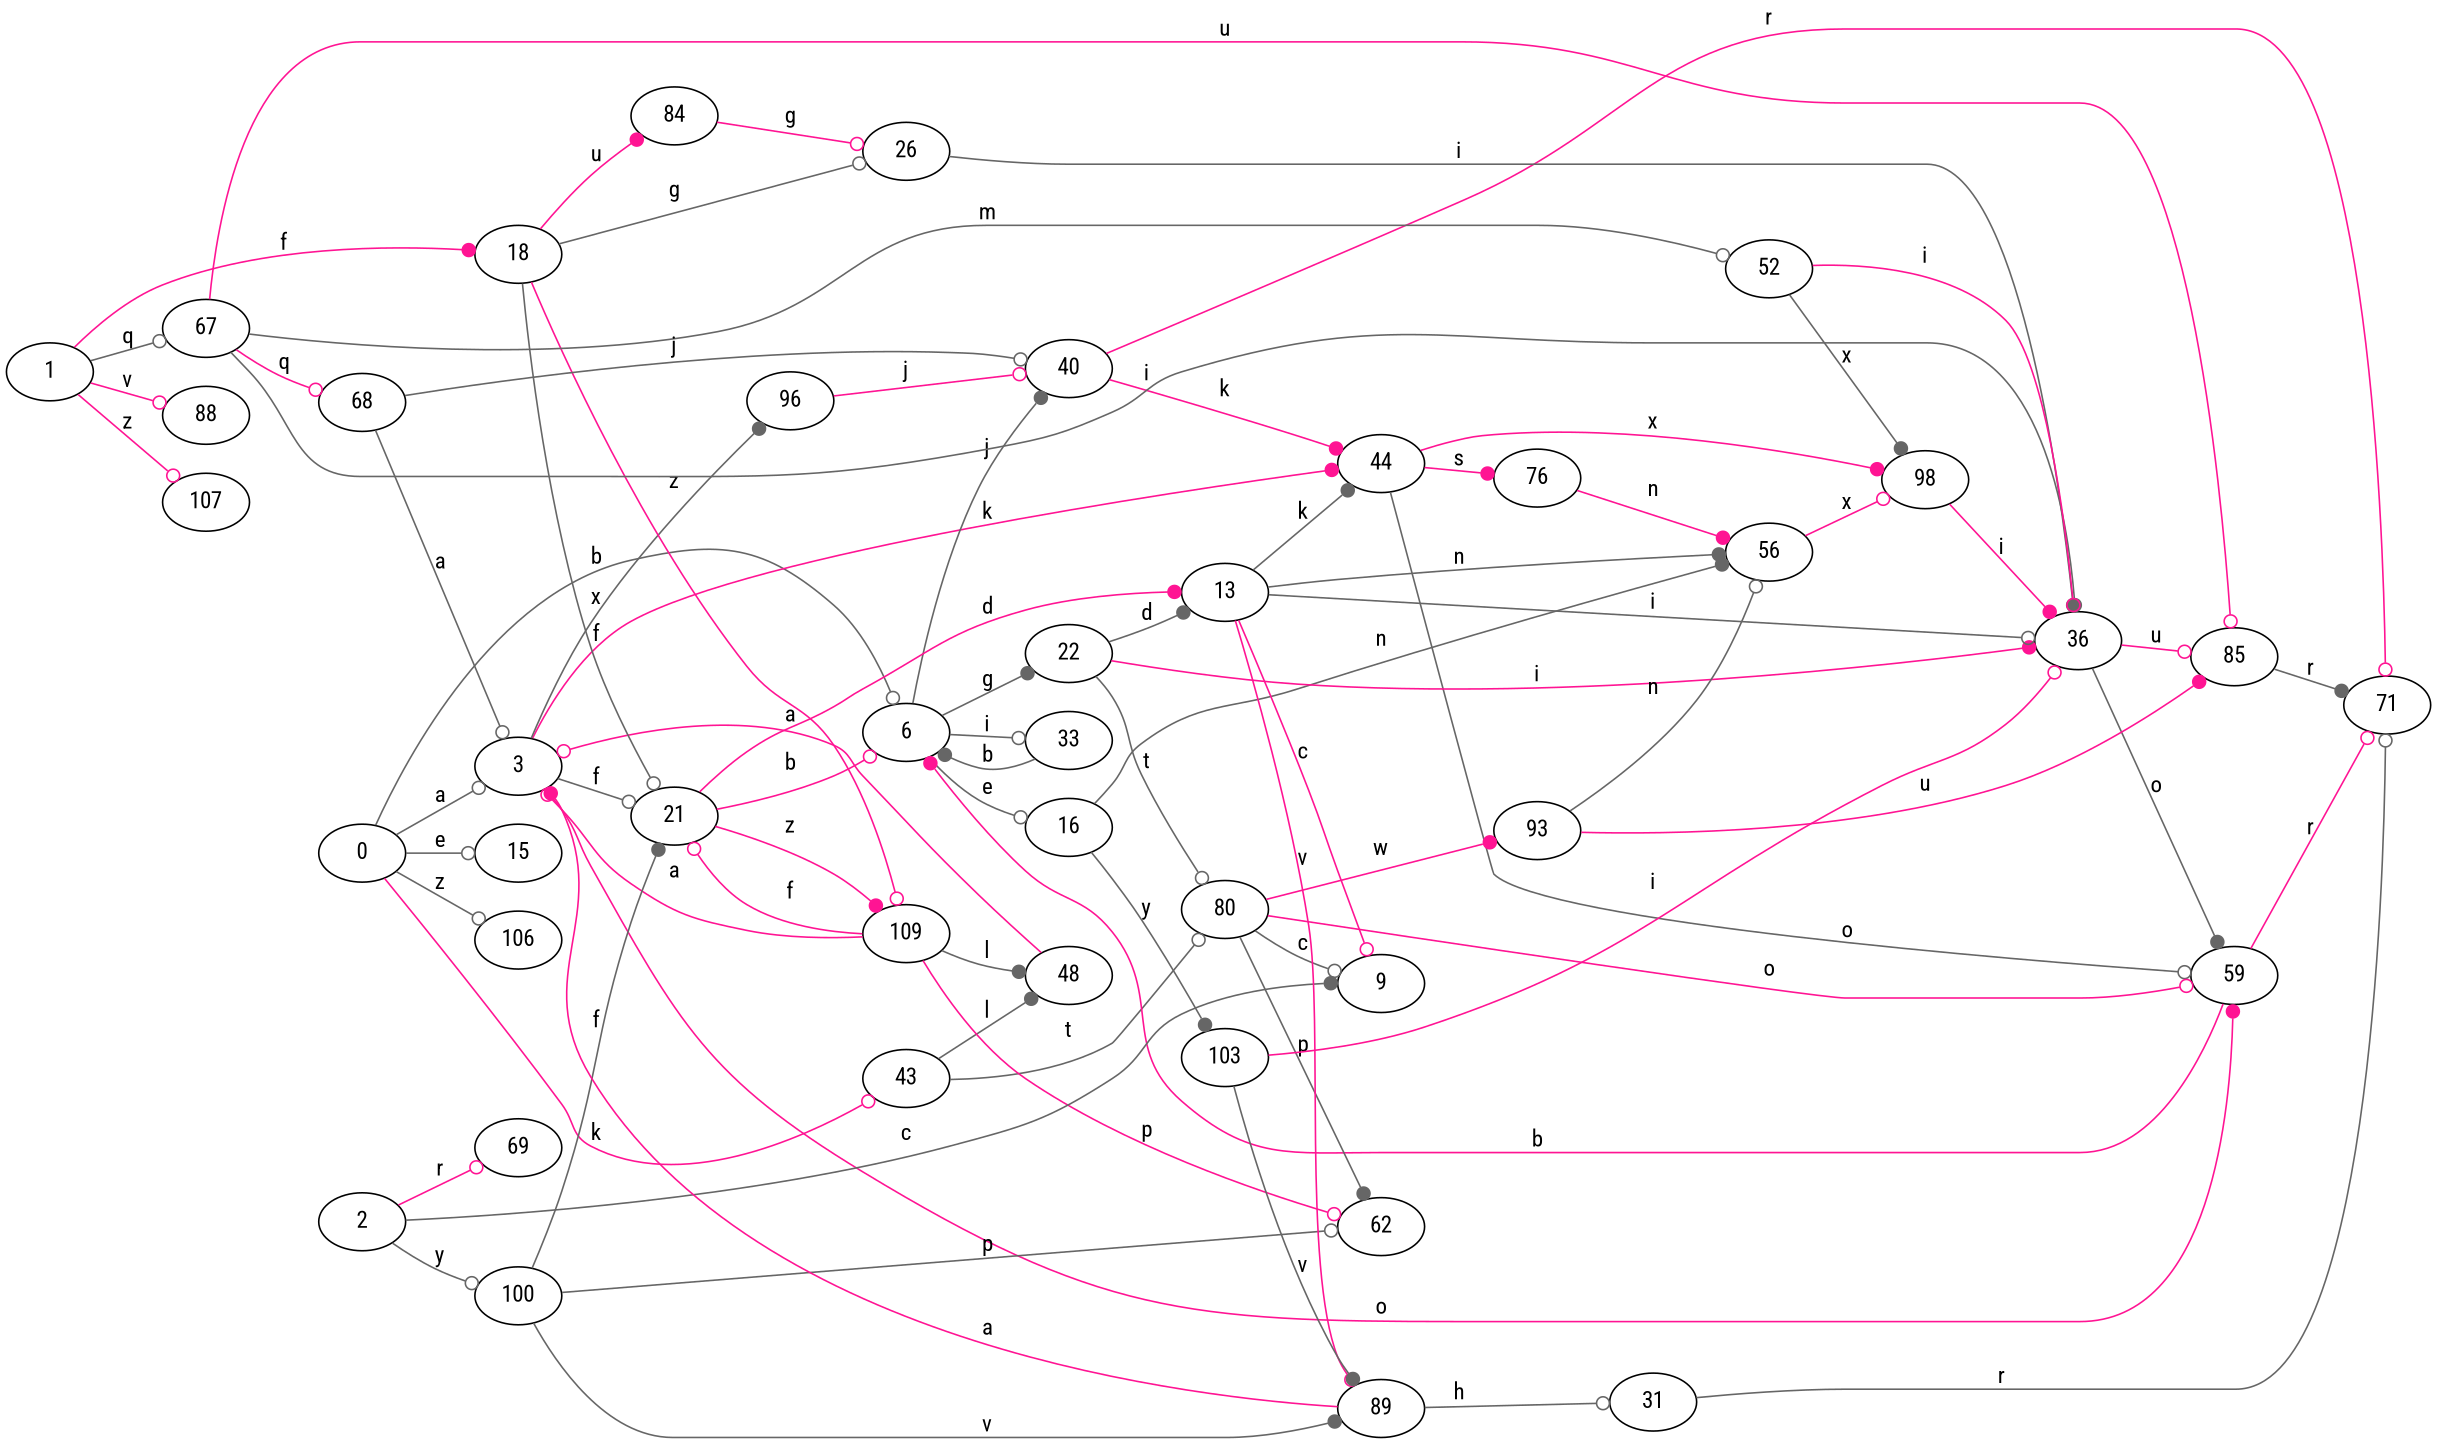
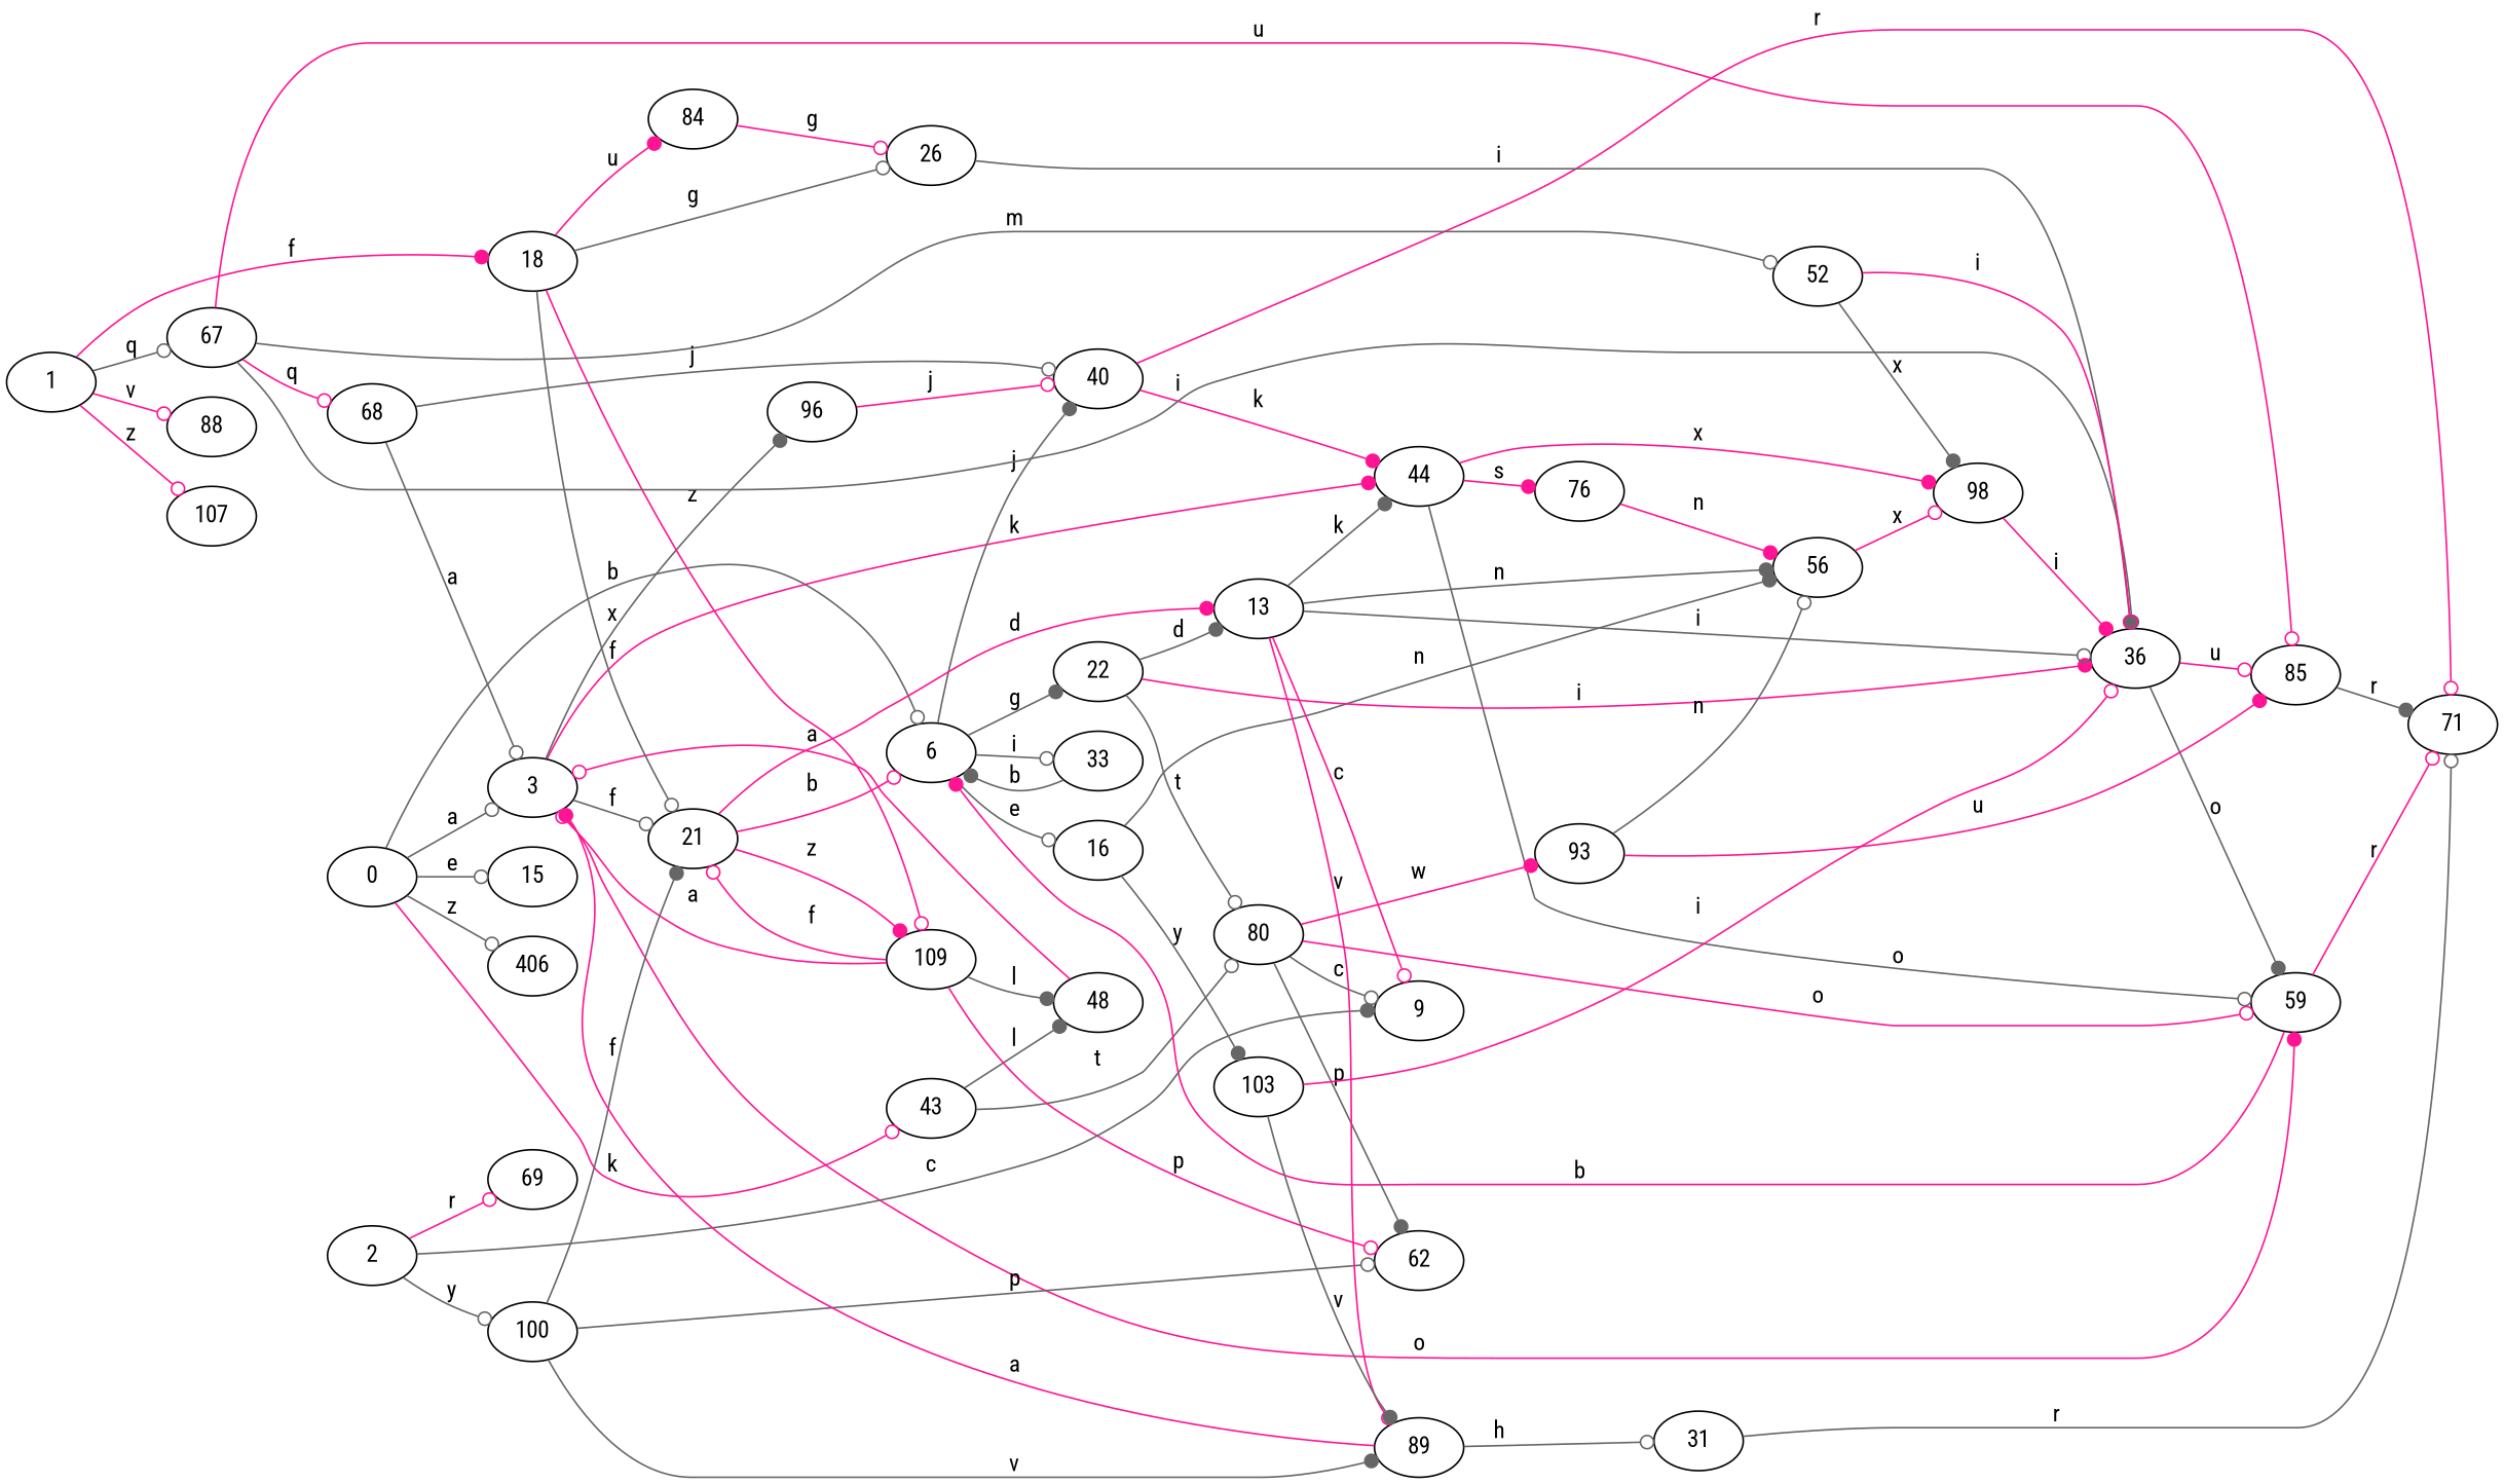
  strict digraph {
    fontname="Roboto Condensed"
    rankdir=LR
    node [fontname="Roboto Condensed"]
    edge [arrowhead=odot color=gray40 fontname="Roboto Condensed"]
    0
    3
    6
    15
    43
-   106
+   106 [label=406]
    21
    44
    59
    96
    16
    22
    33
    40
    80
    48
    1
    18
    67
    88
    107
    26
    84
    109
    36
    85
    52
    68
    2
    9
    69
    100
    89
    62
    13
    76
    98
    71
    56
    103
    31
    93
    0 -> 3 [label=a]
    0 -> 6 [label=b]
    0 -> 15 [label=e]
    0 -> 43 [color=deeppink label=k]
    0 -> 106 [label=z]
    3 -> 21 [label=f]
    3 -> 44 [arrowhead=dot color=deeppink label=k]
    3 -> 59 [arrowhead=dot color=deeppink label=o]
    3 -> 96 [arrowhead=dot label=x]
    6 -> 16 [label=e]
    6 -> 22 [arrowhead=dot label=g]
    6 -> 33 [label=i]
    6 -> 40 [arrowhead=dot label=j]
    43 -> 80 [label=t]
    43 -> 48 [arrowhead=dot label=l]
    21 -> 6 [color=deeppink label=b]
    21 -> 109 [arrowhead=dot color=deeppink label=z]
    21 -> 13 [arrowhead=dot color=deeppink label=d]
    44 -> 59 [label=o]
    44 -> 76 [arrowhead=dot color=deeppink label=s]
    44 -> 98 [arrowhead=dot color=deeppink label=x]
    59 -> 6 [arrowhead=dot color=deeppink label=b]
    59 -> 71 [color=deeppink label=r]
    96 -> 40 [color=deeppink label=j]
    16 -> 56 [arrowhead=dot label=n]
    16 -> 103 [arrowhead=dot label=y]
    22 -> 80 [label=t]
    22 -> 36 [arrowhead=dot color=deeppink label=i]
    22 -> 13 [arrowhead=dot label=d]
    33 -> 6 [arrowhead=dot label=b]
    40 -> 44 [arrowhead=dot color=deeppink label=k]
    40 -> 71 [color=deeppink label=r]
    80 -> 59 [color=deeppink label=o]
    80 -> 9 [label=c]
    80 -> 62 [arrowhead=dot label=p]
    80 -> 93 [arrowhead=dot color=deeppink label=w]
    48 -> 3 [color=deeppink label=a]
    1 -> 18 [arrowhead=dot color=deeppink label=f]
    1 -> 67 [label=q]
    1 -> 88 [color=deeppink label=v]
    1 -> 107 [color=deeppink label=z]
    18 -> 21 [label=f]
    18 -> 26 [label=g]
    18 -> 84 [arrowhead=dot color=deeppink label=u]
    18 -> 109 [color=deeppink label=z]
    67 -> 36 [arrowhead=dot label=i]
    67 -> 85 [color=deeppink label=u]
    67 -> 52 [label=m]
    67 -> 68 [color=deeppink label=q]
    26 -> 36 [arrowhead=dot label=i]
    84 -> 26 [color=deeppink label=g]
    109 -> 3 [color=deeppink label=a]
    109 -> 21 [color=deeppink label=f]
    109 -> 48 [arrowhead=dot label=l]
    109 -> 62 [color=deeppink label=p]
    36 -> 59 [arrowhead=dot label=o]
    36 -> 85 [color=deeppink label=u]
    85 -> 71 [arrowhead=dot label=r]
    52 -> 36 [color=deeppink label=i]
    52 -> 98 [arrowhead=dot label=x]
    68 -> 3 [label=a]
    68 -> 40 [label=j]
    2 -> 9 [arrowhead=dot label=c]
    2 -> 69 [color=deeppink label=r]
    2 -> 100 [label=y]
    100 -> 21 [arrowhead=dot label=f]
    100 -> 89 [arrowhead=dot label=v]
    100 -> 62 [label=p]
    89 -> 3 [arrowhead=dot color=deeppink label=a]
    89 -> 31 [label=h]
    13 -> 44 [arrowhead=dot label=k]
    13 -> 36 [label=i]
    13 -> 9 [color=deeppink label=c]
    13 -> 89 [color=deeppink label=v]
    13 -> 56 [arrowhead=dot label=n]
    76 -> 56 [arrowhead=dot color=deeppink label=n]
    98 -> 36 [arrowhead=dot color=deeppink label=i]
    56 -> 98 [color=deeppink label=x]
    103 -> 36 [color=deeppink label=i]
    103 -> 89 [arrowhead=dot label=v]
    31 -> 71 [label=r]
    93 -> 85 [arrowhead=dot color=deeppink label=u]
    93 -> 56 [label=n]
  }
